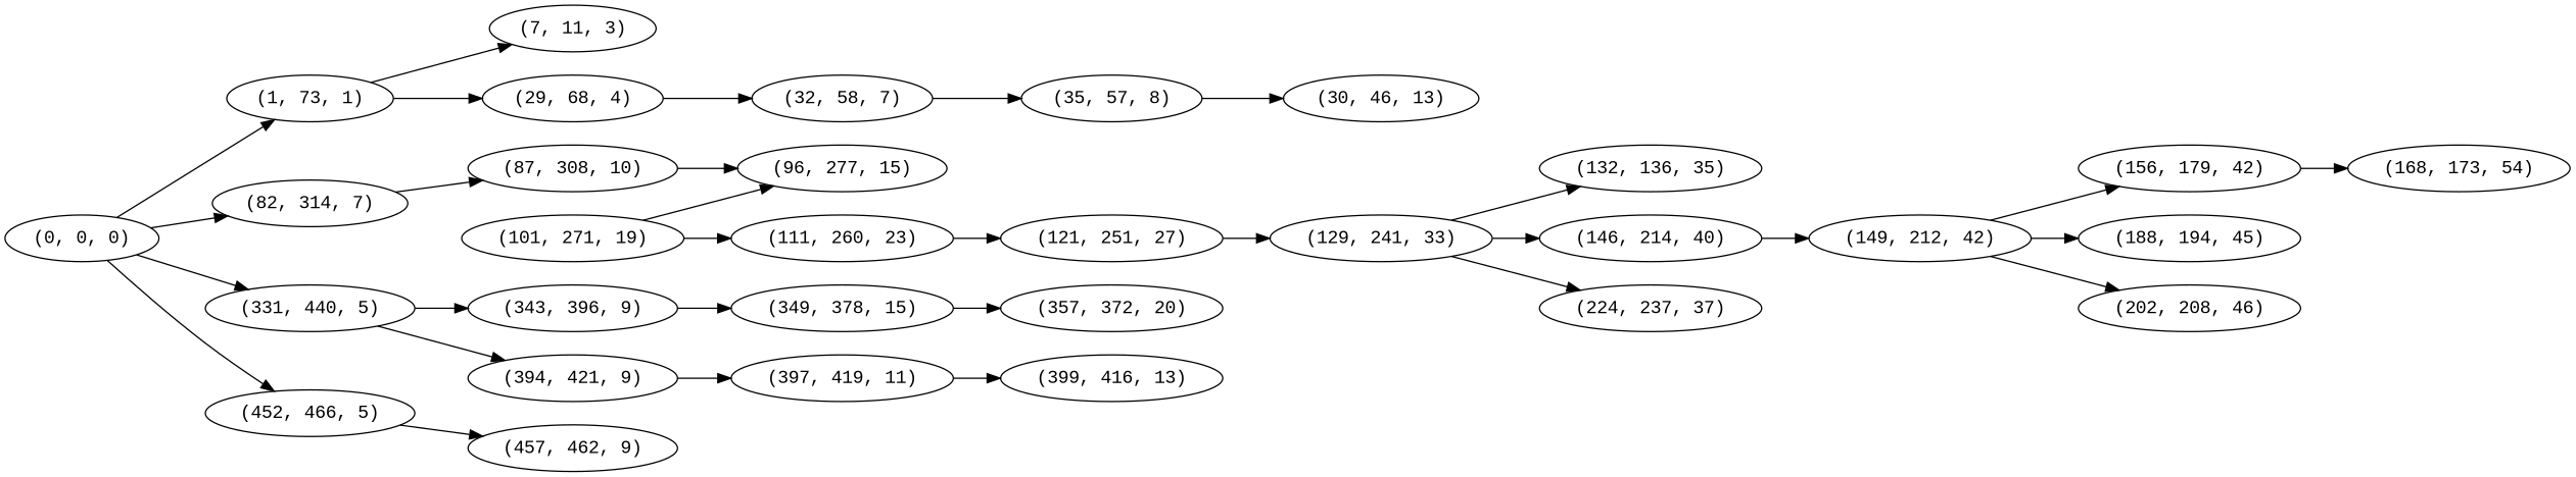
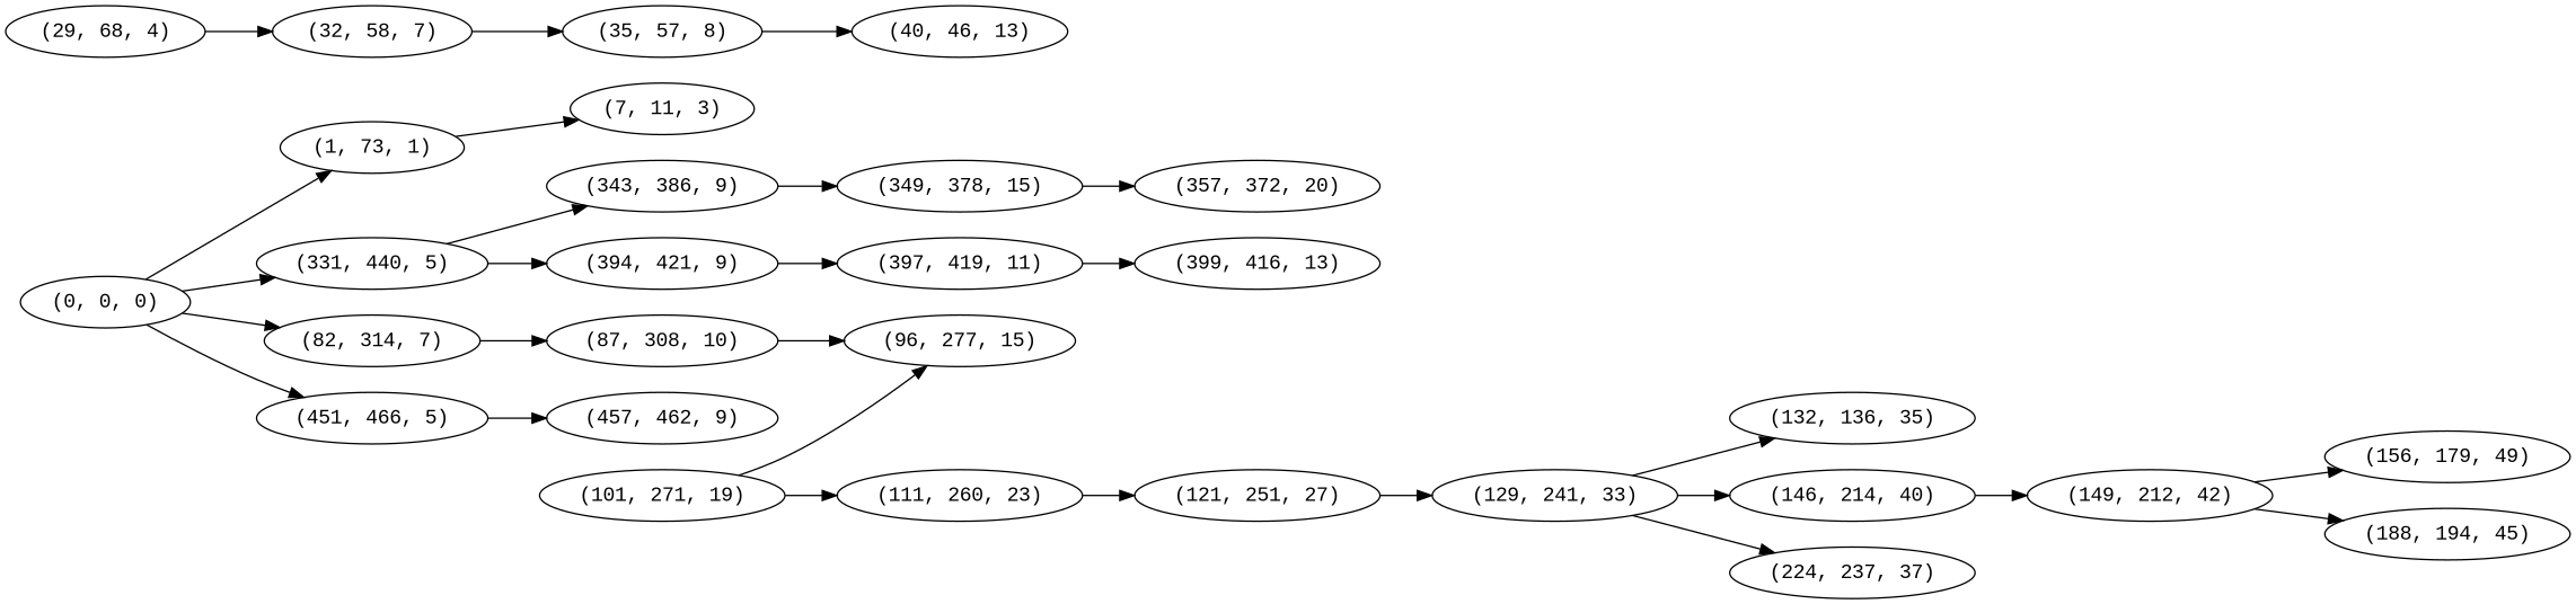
  digraph {
    fontname="Liberation Mono"
    rankdir=LR
    node [fontname="Liberation Mono"]
    edge [fontname="Liberation Mono"]
    "(0, 0, 0)"
    "(1, 73, 1)"
    "(82, 314, 7)"
    "(331, 440, 5)"
-   "(452, 466, 5)"
+   "(452, 466, 5)" [label="(451, 466, 5)"]
    "(7, 11, 3)"
    "(29, 68, 4)"
    "(87, 308, 10)"
-   "(343, 386, 9)" [label="(343, 396, 9)"]
+   "(343, 386, 9)"
    "(394, 421, 9)"
    "(457, 462, 9)"
    "(32, 58, 7)"
    "(35, 57, 8)"
-   "(40, 46, 13)" [label="(30, 46, 13)"]
+   "(40, 46, 13)"
    "(96, 277, 15)"
    "(101, 271, 19)"
    "(111, 260, 23)"
    "(121, 251, 27)"
    "(129, 241, 33)"
    "(132, 136, 35)"
    "(146, 214, 40)"
    "(224, 237, 37)"
    "(149, 212, 42)"
-   "(156, 179, 49)" [label="(156, 179, 42)"]
+   "(156, 179, 49)"
    "(188, 194, 45)"
-   "(202, 208, 46)"
-   "(168, 173, 54)"
    "(349, 378, 15)"
    "(397, 419, 11)"
    "(357, 372, 20)"
    "(399, 416, 13)"
    "(0, 0, 0)" -> "(1, 73, 1)"
    "(0, 0, 0)" -> "(82, 314, 7)"
    "(0, 0, 0)" -> "(331, 440, 5)"
    "(0, 0, 0)" -> "(452, 466, 5)"
    "(1, 73, 1)" -> "(7, 11, 3)"
-   "(1, 73, 1)" -> "(29, 68, 4)"
    "(82, 314, 7)" -> "(87, 308, 10)"
    "(331, 440, 5)" -> "(343, 386, 9)"
    "(331, 440, 5)" -> "(394, 421, 9)"
    "(452, 466, 5)" -> "(457, 462, 9)"
    "(29, 68, 4)" -> "(32, 58, 7)"
    "(87, 308, 10)" -> "(96, 277, 15)"
    "(343, 386, 9)" -> "(349, 378, 15)"
    "(394, 421, 9)" -> "(397, 419, 11)"
    "(32, 58, 7)" -> "(35, 57, 8)"
    "(35, 57, 8)" -> "(40, 46, 13)"
    "(101, 271, 19)" -> "(96, 277, 15)"
    "(101, 271, 19)" -> "(111, 260, 23)"
    "(111, 260, 23)" -> "(121, 251, 27)"
    "(121, 251, 27)" -> "(129, 241, 33)"
    "(129, 241, 33)" -> "(132, 136, 35)"
    "(129, 241, 33)" -> "(146, 214, 40)"
    "(129, 241, 33)" -> "(224, 237, 37)"
    "(146, 214, 40)" -> "(149, 212, 42)"
    "(149, 212, 42)" -> "(156, 179, 49)"
    "(149, 212, 42)" -> "(188, 194, 45)"
-   "(149, 212, 42)" -> "(202, 208, 46)"
-   "(156, 179, 49)" -> "(168, 173, 54)"
    "(349, 378, 15)" -> "(357, 372, 20)"
    "(397, 419, 11)" -> "(399, 416, 13)"
  }
